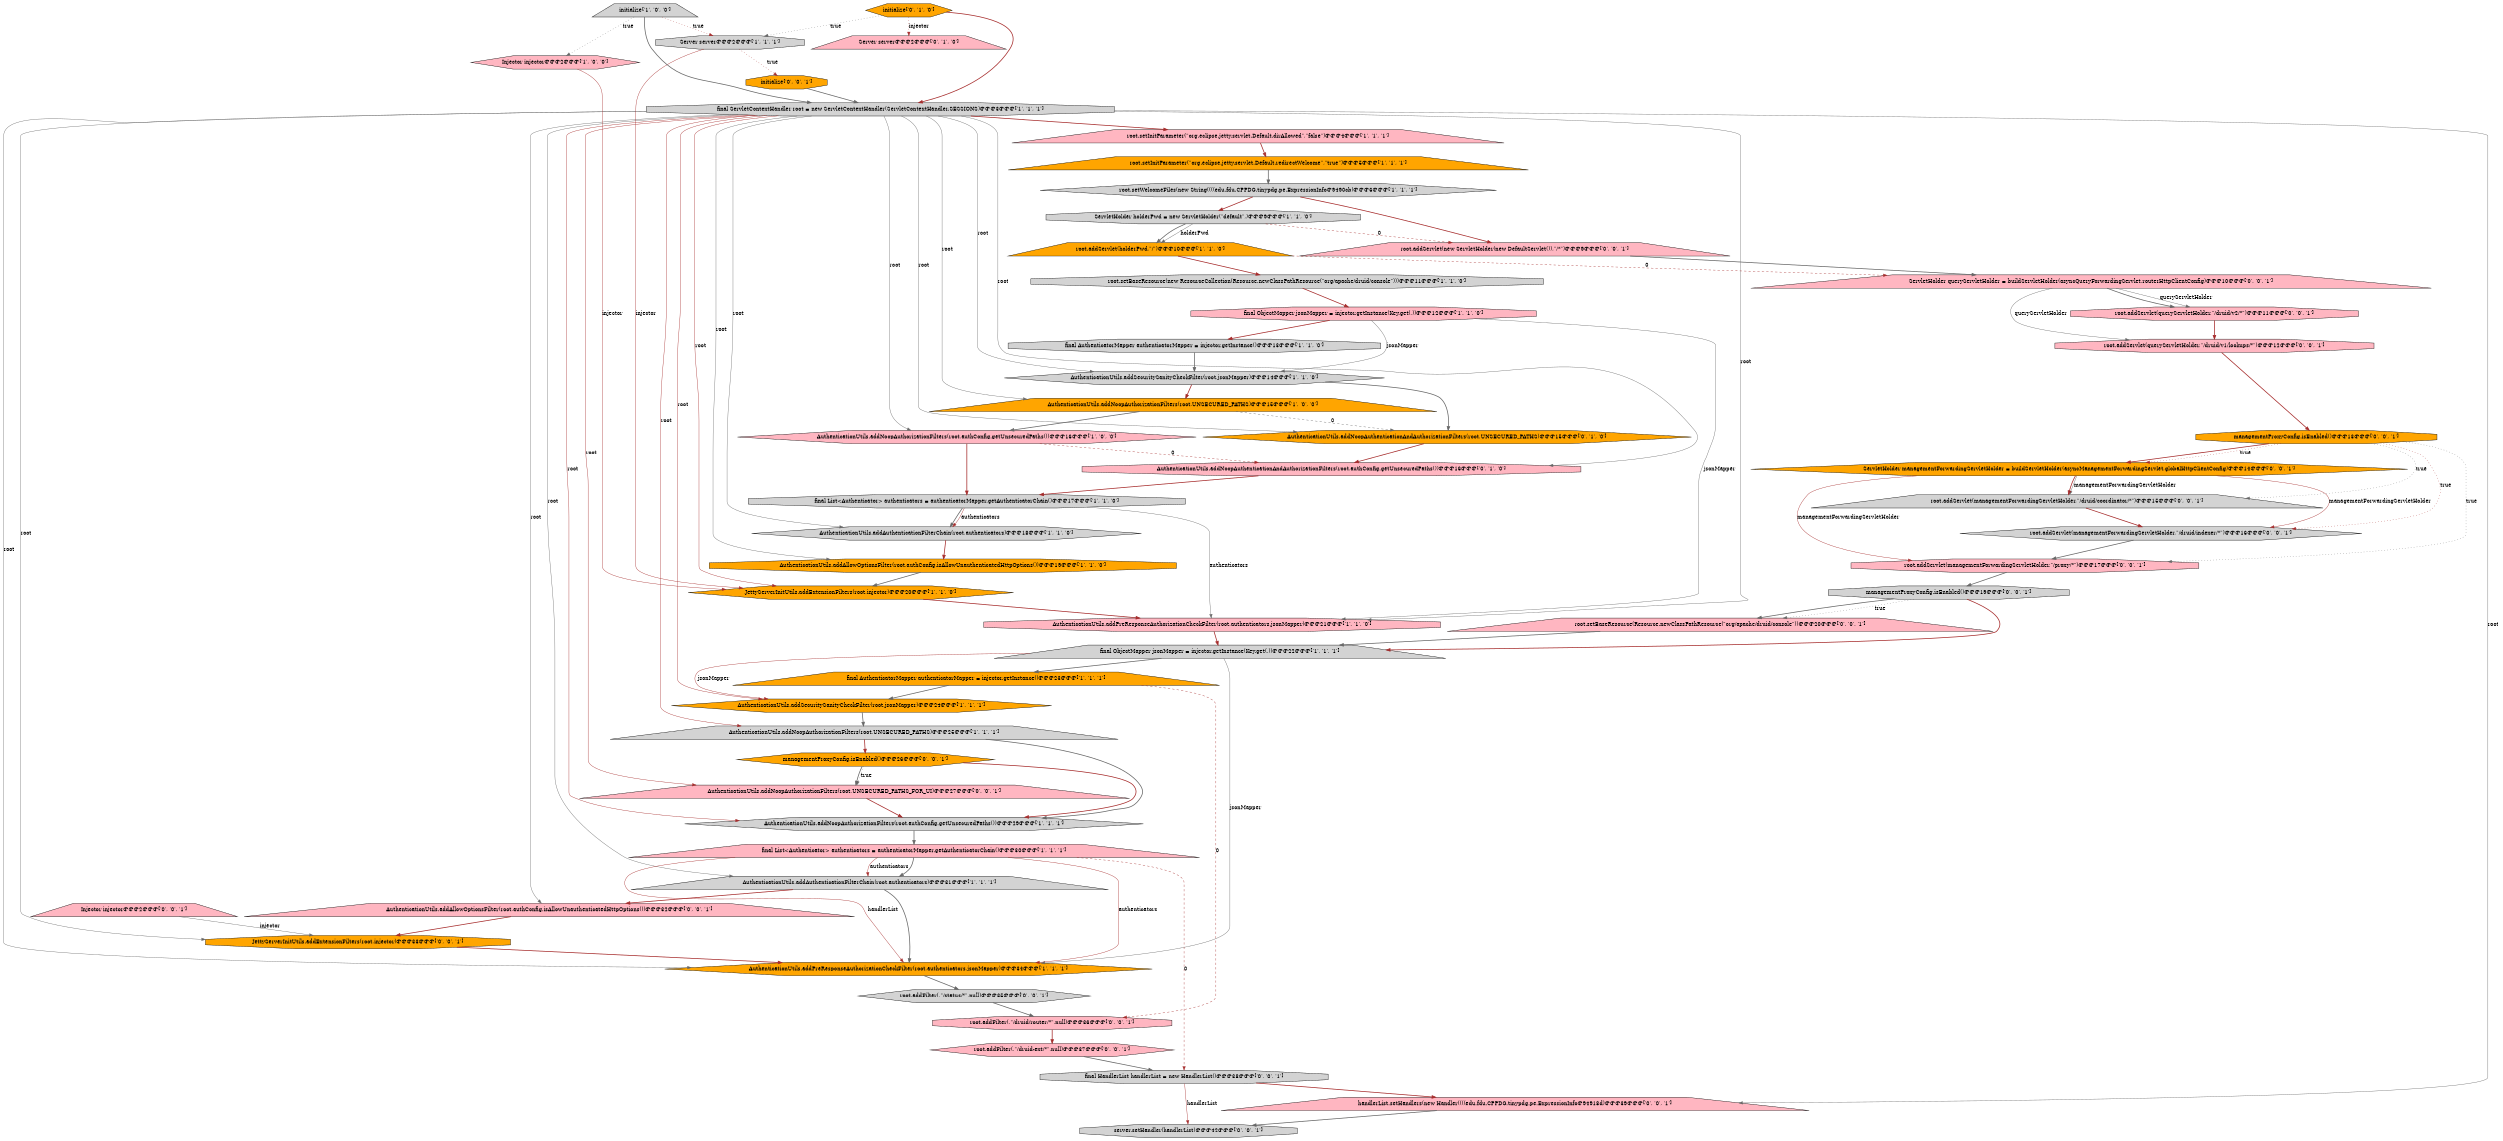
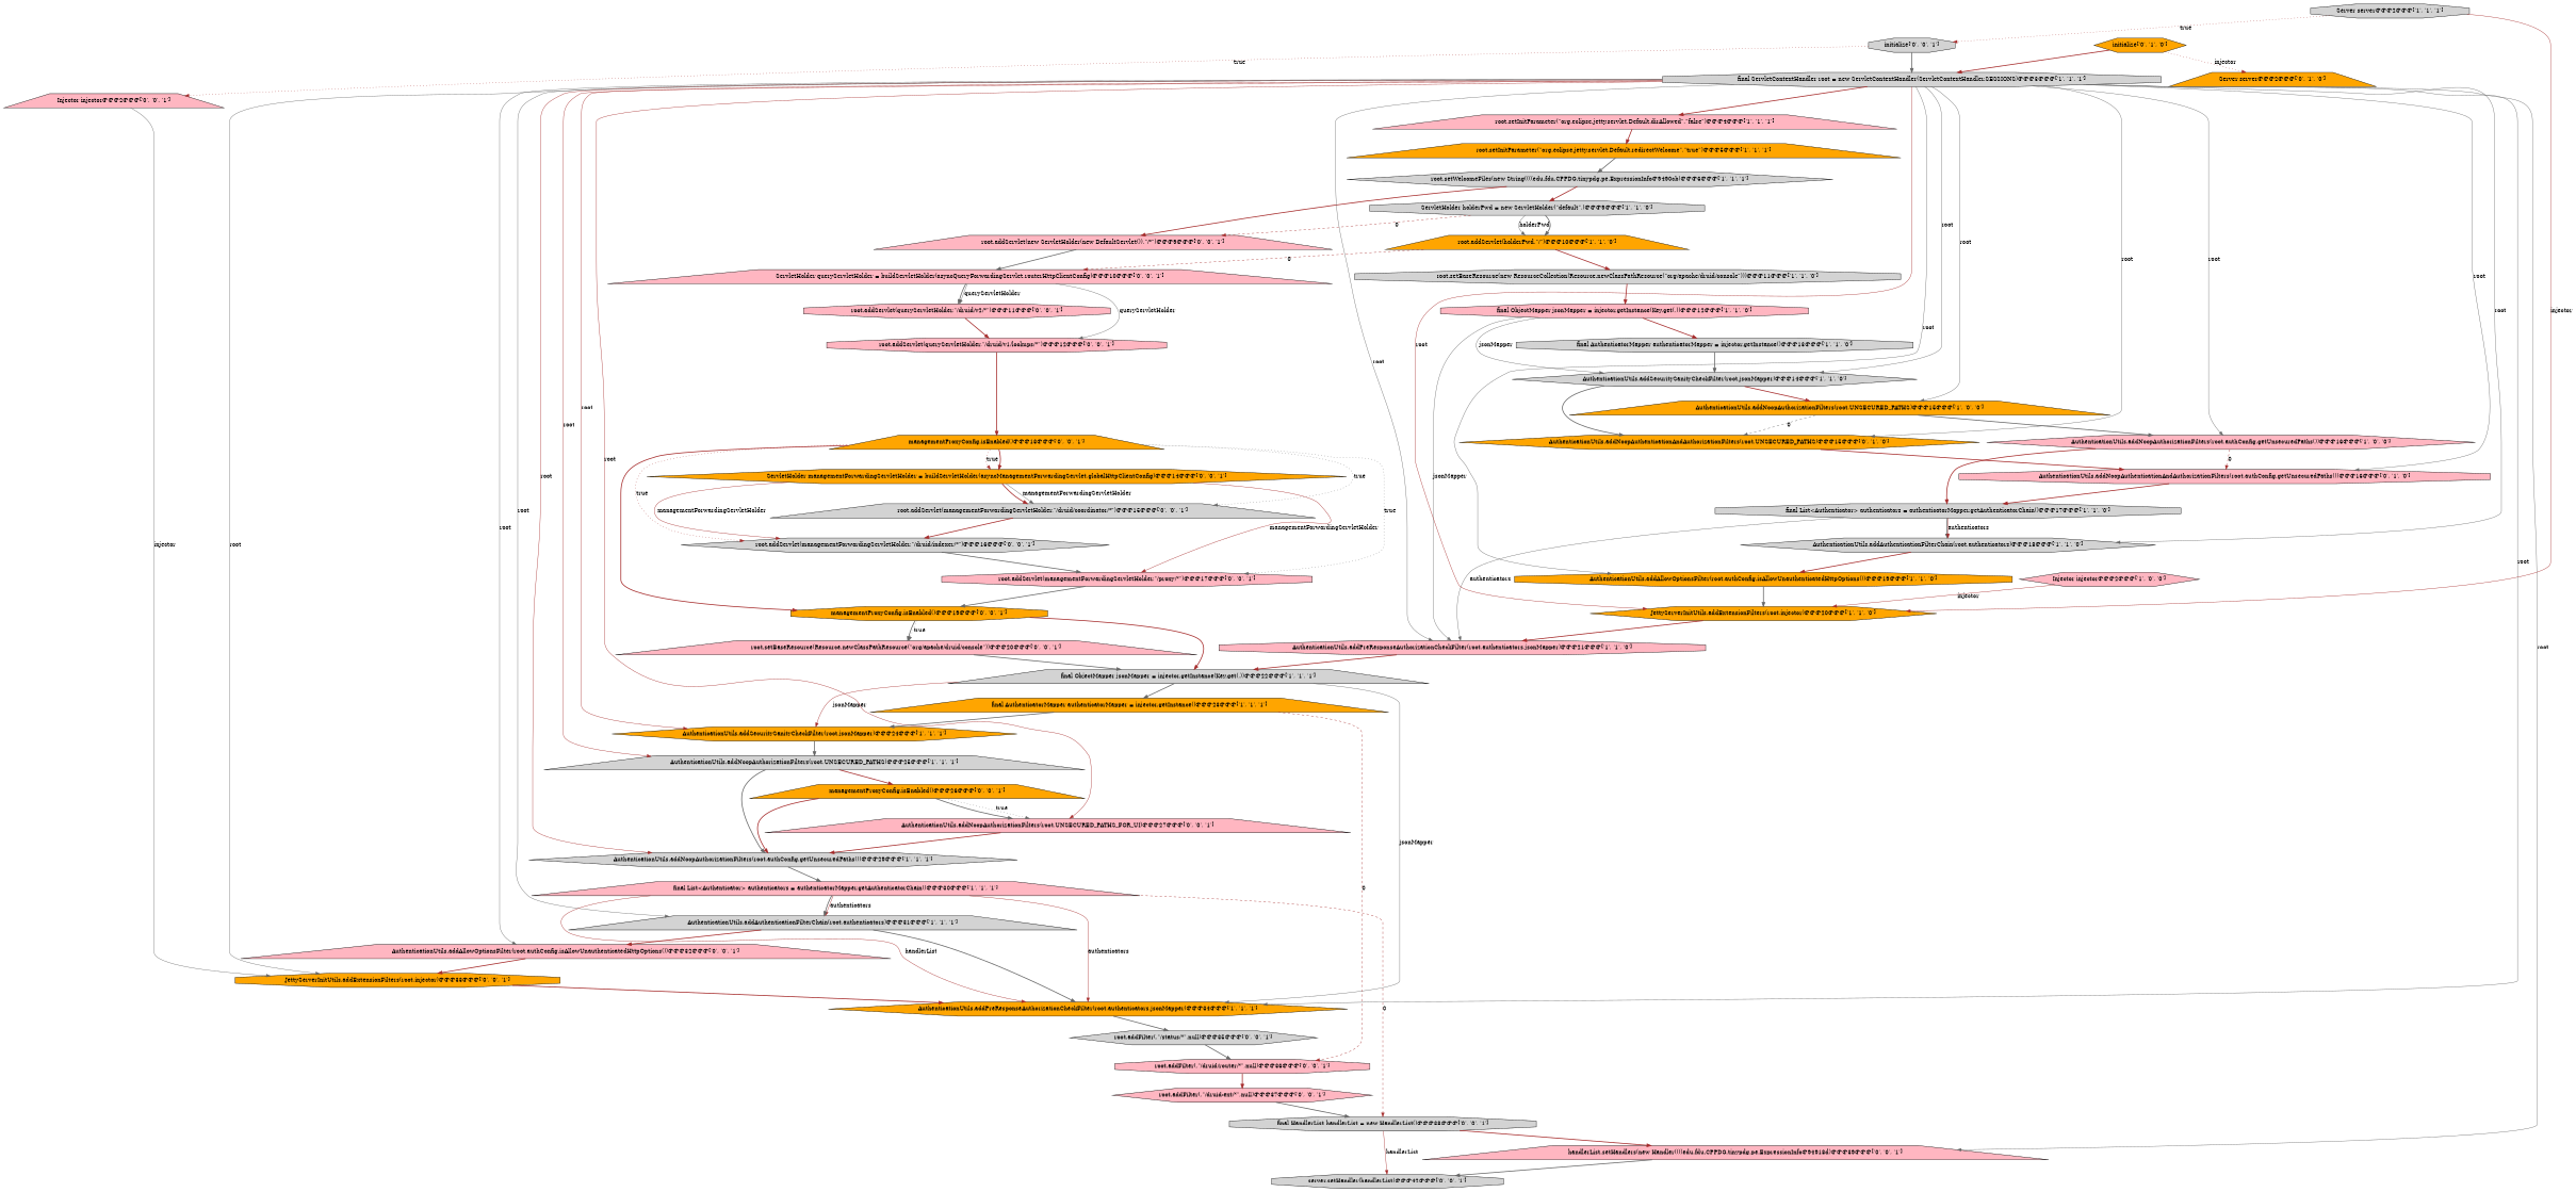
  digraph {
    node [fillcolor=lightpink shape=trapezium style=filled]
    edge [color=brown style=bold]
    n1 [label="root.addFilter(,\"/druid/router/*\",null)@@@36@@@['0', '0', '1']" shape=octagon]
    n2 [label="root.addFilter(,\"/druid-ext/*\",null)@@@37@@@['0', '0', '1']" shape=hexagon]
    n3 [fillcolor=lightgrey label="final HandlerList handlerList = new HandlerList()@@@38@@@['0', '0', '1']" shape=octagon]
    n4 [label="root.setInitParameter(\"org.eclipse.jetty.servlet.Default.dirAllowed\",\"false\")@@@4@@@['1', '1', '1']"]
    n5 [fillcolor=orange label="root.setInitParameter(\"org.eclipse.jetty.servlet.Default.redirectWelcome\",\"true\")@@@5@@@['1', '1', '1']"]
    n6 [fillcolor=lightgrey label="root.setWelcomeFiles(new String((((edu.fdu.CPPDG.tinypdg.pe.ExpressionInfo@9490cb)@@@6@@@['1', '1', '1']" shape=hexagon]
    n7 [label="final ObjectMapper jsonMapper = injector.getInstance(Key.get(,))@@@12@@@['1', '1', '0']" shape=octagon]
    n8 [label="AuthenticationUtils.addPreResponseAuthorizationCheckFilter(root,authenticators,jsonMapper)@@@21@@@['1', '1', '0']" shape=octagon]
    n9 [fillcolor=lightgrey label="AuthenticationUtils.addSecuritySanityCheckFilter(root,jsonMapper)@@@14@@@['1', '1', '0']" shape=hexagon]
    n10 [fillcolor=lightgrey label="final AuthenticatorMapper authenticatorMapper = injector.getInstance()@@@13@@@['1', '1', '0']" shape=octagon]
    n11 [fillcolor=lightgrey label="final ObjectMapper jsonMapper = injector.getInstance(Key.get(,))@@@22@@@['1', '1', '1']"]
    n12 [fillcolor=orange label="AuthenticationUtils.addNoopAuthenticationAndAuthorizationFilters(root,UNSECURED_PATHS)@@@15@@@['0', '1', '0']" shape=hexagon]
    n13 [fillcolor=orange label="AuthenticationUtils.addNoopAuthorizationFilters(root,UNSECURED_PATHS)@@@15@@@['1', '0', '0']"]
    n14 [fillcolor=lightgrey label="final List<Authenticator> authenticators = authenticatorMapper.getAuthenticatorChain()@@@17@@@['1', '1', '0']" shape=octagon]
    n15 [fillcolor=lightgrey label="AuthenticationUtils.addAuthenticationFilterChain(root,authenticators)@@@18@@@['1', '1', '0']" shape=hexagon]
    n16 [fillcolor=orange label="AuthenticationUtils.addAllowOptionsFilter(root,authConfig.isAllowUnauthenticatedHttpOptions())@@@19@@@['1', '1', '0']" shape=octagon]
    n17 [label="ServletHolder queryServletHolder = buildServletHolder(asyncQueryForwardingServlet,routerHttpClientConfig)@@@10@@@['0', '0', '1']"]
    n18 [label="root.addServlet(queryServletHolder,\"/druid/v1/lookups/*\")@@@12@@@['0', '0', '1']" shape=octagon]
    n19 [label="root.addServlet(queryServletHolder,\"/druid/v2/*\")@@@11@@@['0', '0', '1']" shape=octagon]
-   n20 [fillcolor=orange label="managementProxyConfig.isEnabled()@@@13@@@['0', '0', '1']" shape=octagon]
+   n20 [fillcolor=orange label="managementProxyConfig.isEnabled()@@@13@@@['0', '0', '1']"]
    n21 [fillcolor=orange label="initialize['0', '1', '0']" shape=hexagon]
    n22 [fillcolor=lightgrey label="final ServletContextHandler root = new ServletContextHandler(ServletContextHandler.SESSIONS)@@@3@@@['1', '1', '1']" shape=octagon]
-   n23 [label="Server server@@@2@@@['0', '1', '0']"]
+   n23 [fillcolor=orange label="Server server@@@2@@@['0', '1', '0']"]
    n24 [fillcolor=lightgrey label="Server server@@@2@@@['1', '1', '1']" shape=octagon]
    n25 [fillcolor=orange label="JettyServerInitUtils.addExtensionFilters(root,injector)@@@33@@@['0', '0', '1']" shape=octagon]
    n26 [label="AuthenticationUtils.addNoopAuthenticationAndAuthorizationFilters(root,authConfig.getUnsecuredPaths())@@@16@@@['0', '1', '0']" shape=octagon]
    n27 [label="AuthenticationUtils.addNoopAuthorizationFilters(root,authConfig.getUnsecuredPaths())@@@16@@@['1', '0', '0']" shape=hexagon]
    n28 [fillcolor=lightgrey label="AuthenticationUtils.addNoopAuthorizationFilters(root,UNSECURED_PATHS)@@@25@@@['1', '1', '1']"]
    n29 [fillcolor=lightgrey label="AuthenticationUtils.addNoopAuthorizationFilters(root,authConfig.getUnsecuredPaths())@@@29@@@['1', '1', '1']" shape=hexagon]
    n30 [fillcolor=lightgrey label="AuthenticationUtils.addAuthenticationFilterChain(root,authenticators)@@@31@@@['1', '1', '1']"]
    n31 [fillcolor=orange label="AuthenticationUtils.addPreResponseAuthorizationCheckFilter(root,authenticators,jsonMapper)@@@34@@@['1', '1', '1']" shape=hexagon]
    n32 [fillcolor=orange label="JettyServerInitUtils.addExtensionFilters(root,injector)@@@20@@@['1', '1', '0']" shape=hexagon]
    n33 [label="AuthenticationUtils.addAllowOptionsFilter(root,authConfig.isAllowUnauthenticatedHttpOptions())@@@32@@@['0', '0', '1']"]
    n34 [label="AuthenticationUtils.addNoopAuthorizationFilters(root,UNSECURED_PATHS_FOR_UI)@@@27@@@['0', '0', '1']"]
    n35 [label="handlerList.setHandlers(new Handler((((edu.fdu.CPPDG.tinypdg.pe.ExpressionInfo@94918d)@@@39@@@['0', '0', '1']"]
    n36 [fillcolor=orange label="AuthenticationUtils.addSecuritySanityCheckFilter(root,jsonMapper)@@@24@@@['1', '1', '1']" shape=hexagon]
-   n37 [fillcolor=orange label="initialize['0', '0', '1']" shape=octagon]
+   n37 [fillcolor=lightgrey label="initialize['0', '0', '1']" shape=octagon]
    n38 [fillcolor=lightgrey label="root.addFilter(,\"/status/*\",null)@@@35@@@['0', '0', '1']" shape=hexagon]
    n39 [fillcolor=lightgrey label="root.addServlet(managementForwardingServletHolder,\"/druid/indexer/*\")@@@16@@@['0', '0', '1']" shape=hexagon]
    n40 [label="root.addServlet(managementForwardingServletHolder,\"/proxy/*\")@@@17@@@['0', '0', '1']" shape=octagon]
-   n41 [fillcolor=lightgrey label="managementProxyConfig.isEnabled()@@@19@@@['0', '0', '1']" shape=octagon]
+   n41 [fillcolor=orange label="managementProxyConfig.isEnabled()@@@19@@@['0', '0', '1']" shape=octagon]
    n42 [fillcolor=orange label="ServletHolder managementForwardingServletHolder = buildServletHolder(asyncManagementForwardingServlet,globalHttpClientConfig)@@@14@@@['0', '0', '1']" shape=hexagon]
    n43 [fillcolor=lightgrey label="root.addServlet(managementForwardingServletHolder,\"/druid/coordinator/*\")@@@15@@@['0', '0', '1']"]
    n44 [label="Injector injector@@@2@@@['0', '0', '1']"]
-   n45 [fillcolor=orange label="managementProxyConfig.isEnabled()@@@26@@@['0', '0', '1']" shape=hexagon]
+   n45 [fillcolor=orange label="managementProxyConfig.isEnabled()@@@26@@@['0', '0', '1']"]
    n46 [label="final List<Authenticator> authenticators = authenticatorMapper.getAuthenticatorChain()@@@30@@@['1', '1', '1']"]
    n47 [fillcolor=lightgrey label="server.setHandler(handlerList)@@@42@@@['0', '0', '1']" shape=octagon]
    n48 [fillcolor=orange label="final AuthenticatorMapper authenticatorMapper = injector.getInstance()@@@23@@@['1', '1', '1']"]
    n49 [label="root.setBaseResource(Resource.newClassPathResource(\"org/apache/druid/console\"))@@@20@@@['0', '0', '1']"]
    n50 [label="root.addServlet(new ServletHolder(new DefaultServlet()),\"/*\")@@@9@@@['0', '0', '1']"]
    n51 [fillcolor=lightgrey label="ServletHolder holderPwd = new ServletHolder(\"default\",)@@@9@@@['1', '1', '0']" shape=octagon]
    n52 [fillcolor=orange label="root.addServlet(holderPwd,\"/\")@@@10@@@['1', '1', '0']"]
    n53 [fillcolor=lightgrey label="root.setBaseResource(new ResourceCollection(Resource.newClassPathResource(\"org/apache/druid/console\")))@@@11@@@['1', '1', '0']" shape=octagon]
    n54 [label="Injector injector@@@2@@@['1', '0', '0']" shape=hexagon]
-   n55 [fillcolor=lightgrey label="initialize['1', '0', '0']"]
    n1 -> n2
    n2 -> n3 [color=gray40]
    n3 -> n35
    n3 -> n47 [label=handlerList style=solid]
    n4 -> n5
    n5 -> n6 [color=gray40]
    n6 -> n50
    n6 -> n51
    n7 -> n8 [color=gray40 label=jsonMapper style=solid]
    n7 -> n9 [color=gray40 label=jsonMapper style=solid]
    n7 -> n10
    n8 -> n11
    n9 -> n12 [color=gray40]
    n9 -> n13
    n10 -> n9 [color=gray40]
    n11 -> n31 [color=gray40 label=jsonMapper style=solid]
    n11 -> n36 [label=jsonMapper style=solid]
    n11 -> n48 [color=gray40]
    n12 -> n26
    n13 -> n12 [color=gray40 label=0 style=dashed]
    n13 -> n27 [color=gray40]
    n14 -> n8 [color=gray40 label=authenticators style=solid]
    n14 -> n15 [color=gray40]
    n14 -> n15 [label=authenticators style=solid]
    n15 -> n16
    n16 -> n32 [color=gray40]
    n17 -> n18 [color=gray40 label=queryServletHolder style=solid]
    n17 -> n19 [color=gray40 label=queryServletHolder style=solid]
    n17 -> n19 [color=gray40]
    n18 -> n20
    n19 -> n18
    n20 -> n39 [label=true style=dotted]
    n20 -> n40 [color=gray40 label=true style=dotted]
+   n20 -> n41
    n20 -> n42
    n20 -> n42 [label=true style=dotted]
    n20 -> n43 [color=gray40 label=true style=dotted]
    n21 -> n22
    n21 -> n23 [label=injector style=dotted]
-   n21 -> n24 [color=gray40 label=true style=dotted]
    n22 -> n4
    n22 -> n8 [color=gray40 label=root style=solid]
    n22 -> n9 [color=gray40 label=root style=solid]
    n22 -> n12 [color=gray40 label=root style=solid]
    n22 -> n13 [color=gray40 label=root style=solid]
    n22 -> n15 [color=gray40 label=root style=solid]
    n22 -> n16 [color=gray40 label=root style=solid]
    n22 -> n25 [color=gray40 label=root style=solid]
    n22 -> n26 [color=gray40 label=root style=solid]
    n22 -> n27 [color=gray40 label=root style=solid]
    n22 -> n28 [label=root style=solid]
    n22 -> n29 [label=root style=solid]
    n22 -> n30 [color=gray40 label=root style=solid]
    n22 -> n31 [color=gray40 label=root style=solid]
    n22 -> n32 [label=root style=solid]
    n22 -> n33 [color=gray40 label=root style=solid]
    n22 -> n34 [label=root style=solid]
    n22 -> n35 [color=gray40 label=root style=solid]
    n22 -> n36 [label=root style=solid]
    n24 -> n32 [label=injector style=solid]
    n24 -> n37 [label=true style=dotted]
    n25 -> n31
    n26 -> n14
    n27 -> n14
    n27 -> n26 [label=0 style=dashed]
    n28 -> n29 [color=gray40]
    n28 -> n45
    n29 -> n46 [color=gray40]
    n30 -> n31 [color=gray40]
    n30 -> n33
    n31 -> n38 [color=gray40]
    n32 -> n8
    n33 -> n25
    n34 -> n29
    n35 -> n47 [color=gray40]
    n36 -> n28 [color=gray40]
    n37 -> n22 [color=gray40]
+   n37 -> n44 [label=true style=dotted]
    n38 -> n1 [color=gray40]
    n39 -> n40 [color=gray40]
    n40 -> n41 [color=gray40]
    n41 -> n11
    n41 -> n49 [color=gray40 label=true style=dotted]
    n41 -> n49 [color=gray40]
    n42 -> n39 [label=managementForwardingServletHolder style=solid]
    n42 -> n40 [label=managementForwardingServletHolder style=solid]
    n42 -> n43 [color=gray40 label=managementForwardingServletHolder style=solid]
    n42 -> n43
    n43 -> n39
    n44 -> n25 [color=gray40 label=injector style=solid]
    n45 -> n29
    n45 -> n34 [color=gray40 label=true style=dotted]
    n45 -> n34 [color=gray40]
    n46 -> n3 [label=0 style=dashed]
    n46 -> n30 [label=authenticators style=solid]
    n46 -> n30 [color=gray40]
    n46 -> n31 [label=handlerList style=solid]
    n46 -> n31 [label=authenticators style=solid]
    n48 -> n1 [label=0 style=dashed]
    n48 -> n36 [color=gray40]
    n49 -> n11 [color=gray40]
    n50 -> n17 [color=gray40]
    n51 -> n50 [label=0 style=dashed]
    n51 -> n52 [color=gray40 label=holderPwd style=solid]
    n51 -> n52 [color=gray40]
    n52 -> n17 [label=0 style=dashed]
    n52 -> n53
    n53 -> n7
    n54 -> n32 [label=injector style=solid]
-   n55 -> n22 [color=gray40]
-   n55 -> n24 [label=true style=dotted]
-   n55 -> n54 [color=gray40 label=true style=dotted]
  }
